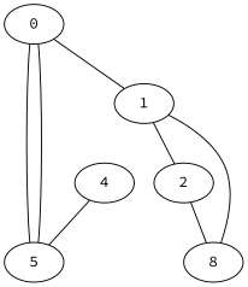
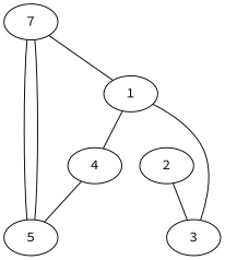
  graph {
    fontname="Source Code Pro"
    node [fontname="Source Code Pro"]
    edge [fontname="Source Code Pro"]
-   0
+   0 [label=7]
    5
    1
    2
-   3 [label=8]
+   3
    4
    0 -- 5
    0 -- 1
    5 -- 0
-   1 -- 2
+   1 -- 4
    1 -- 3
    2 -- 3
    4 -- 5
  }
